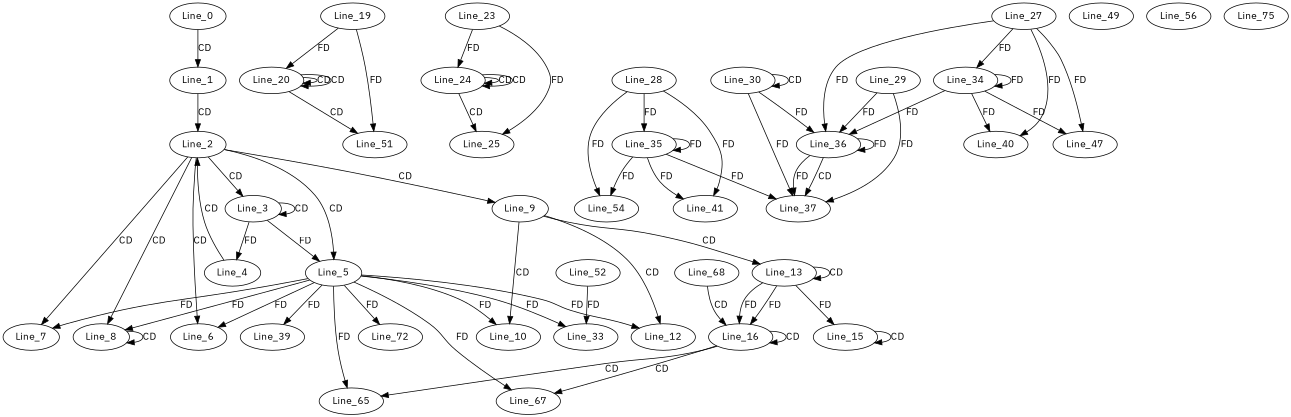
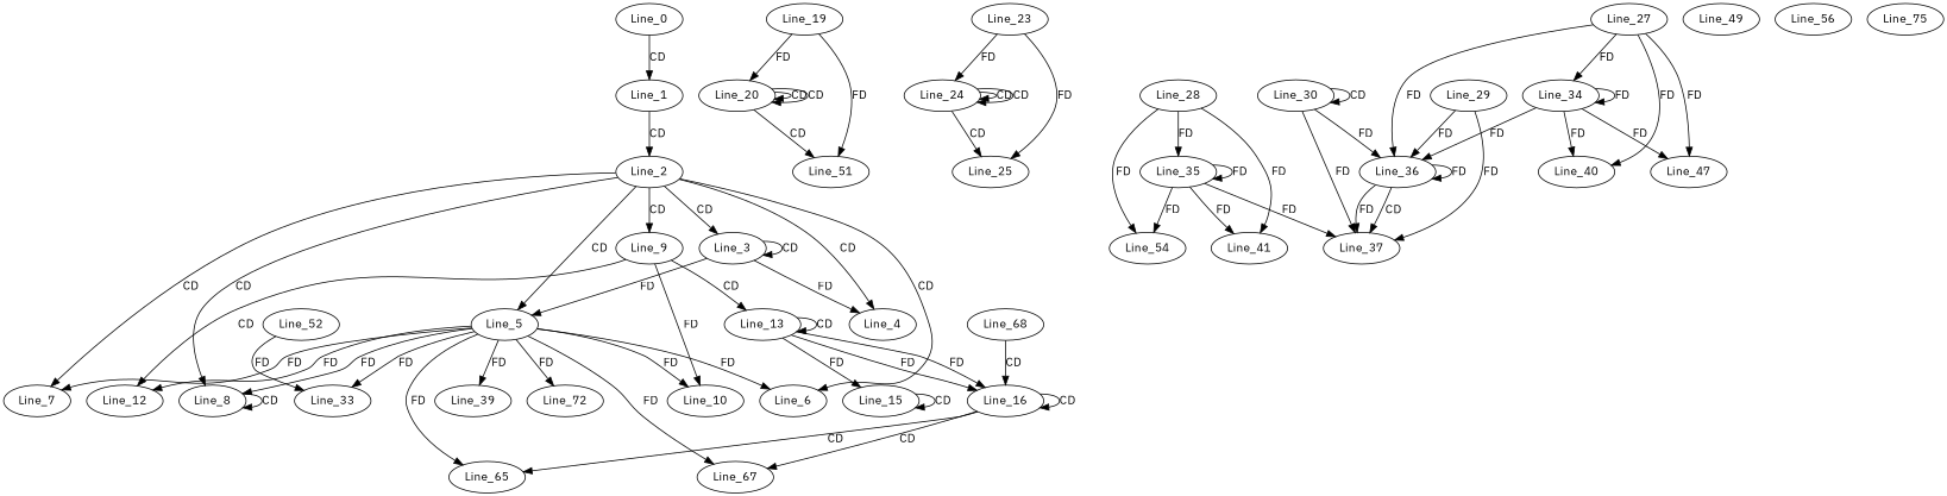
  digraph {
    fontname="IBM Plex Sans"
    node [fontname="IBM Plex Sans"]
    edge [fontname="IBM Plex Sans"]
    Line_0
    Line_1
    Line_2
    Line_3
    Line_4
    Line_5
    Line_6
    Line_7
    Line_8
    Line_9
    Line_10
    Line_12
    Line_33
    Line_39
    Line_65
    Line_67
    Line_72
    Line_13
    Line_15
    Line_16
    Line_68
    Line_20
    n23 [label=Line_51]
    Line_19
    Line_24
    Line_25
    Line_23
    Line_30
    Line_36
    Line_37
    n31 [label=Line_52]
    Line_27
    Line_34
    Line_40
    Line_47
    Line_28
    Line_35
    Line_41
    Line_54
    Line_29
    Line_49
    Line_56
    Line_75
    Line_0 -> Line_1 [label=CD]
    Line_1 -> Line_2 [label=CD]
    Line_2 -> Line_3 [label=CD]
-   Line_4 -> Line_2 [label=CD]
+   Line_2 -> Line_4 [label=CD]
    Line_2 -> Line_5 [label=CD]
    Line_2 -> Line_6 [label=CD]
    Line_2 -> Line_7 [label=CD]
    Line_2 -> Line_8 [label=CD]
    Line_2 -> Line_9 [label=CD]
    Line_3 -> Line_3 [label=CD]
    Line_3 -> Line_4 [label=FD]
    Line_3 -> Line_5 [label=FD]
    Line_5 -> Line_6 [label=FD]
    Line_5 -> Line_7 [label=FD]
    Line_5 -> Line_8 [label=FD]
    Line_5 -> Line_10 [label=FD]
    Line_5 -> Line_12 [label=FD]
    Line_5 -> Line_33 [label=FD]
    Line_5 -> Line_39 [label=FD]
    Line_5 -> Line_65 [label=FD]
    Line_5 -> Line_67 [label=FD]
    Line_5 -> Line_72 [label=FD]
    Line_8 -> Line_8 [label=CD]
-   Line_9 -> Line_10 [label=CD]
+   Line_9 -> Line_10 [label=FD]
    Line_9 -> Line_12 [label=CD]
    Line_9 -> Line_13 [label=CD]
    Line_13 -> Line_13 [label=CD]
    Line_13 -> Line_15 [label=FD]
    Line_13 -> Line_16 [label=FD]
    Line_13 -> Line_16 [label=FD]
    Line_15 -> Line_15 [label=CD]
    Line_16 -> Line_65 [label=CD]
    Line_16 -> Line_67 [label=CD]
    Line_16 -> Line_16 [label=CD]
    Line_68 -> Line_16 [label=CD]
    Line_20 -> Line_20 [label=CD]
    Line_20 -> Line_20 [label=CD]
    Line_20 -> n23 [label=CD]
    Line_19 -> Line_20 [label=FD]
    Line_19 -> n23 [label=FD]
    Line_24 -> Line_24 [label=CD]
    Line_24 -> Line_24 [label=CD]
    Line_24 -> Line_25 [label=CD]
    Line_23 -> Line_24 [label=FD]
    Line_23 -> Line_25 [label=FD]
    Line_30 -> Line_30 [label=CD]
    Line_30 -> Line_36 [label=FD]
    Line_30 -> Line_37 [label=FD]
    Line_36 -> Line_36 [label=FD]
    Line_36 -> Line_37 [label=CD]
    Line_36 -> Line_37 [label=FD]
    n31 -> Line_33 [label=FD]
    Line_27 -> Line_36 [label=FD]
    Line_27 -> Line_34 [label=FD]
    Line_27 -> Line_40 [label=FD]
    Line_27 -> Line_47 [label=FD]
    Line_34 -> Line_36 [label=FD]
    Line_34 -> Line_34 [label=FD]
    Line_34 -> Line_40 [label=FD]
    Line_34 -> Line_47 [label=FD]
    Line_28 -> Line_35 [label=FD]
    Line_28 -> Line_41 [label=FD]
    Line_28 -> Line_54 [label=FD]
    Line_35 -> Line_37 [label=FD]
    Line_35 -> Line_35 [label=FD]
    Line_35 -> Line_41 [label=FD]
    Line_35 -> Line_54 [label=FD]
    Line_29 -> Line_36 [label=FD]
    Line_29 -> Line_37 [label=FD]
  }
